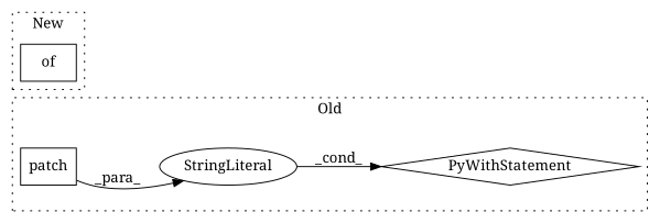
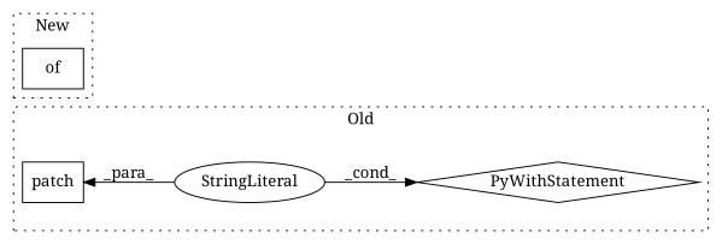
  digraph {
    fontname="Noto Serif"
    rankdir=LR
    node [a=32 fontname="Noto Serif" shape=box]
    edge [fontname="Noto Serif"]
    n1 [l="6,1" label=patch s="27639,27678"]
    n2 [a=104 l="10,2" label=PyWithStatement s="27629,27679" shape=diamond]
    n3 [a=45 l=23 label=StringLiteral s=27645 shape=ellipse]
    n4 [l="3,1" label=of s="25788,26039"]
    subgraph cluster_1 {
      label=Old
      style=dotted
      n1
      n2
      n3
    }
    subgraph cluster_2 {
      label=New
      style=dotted
      n4
    }
-   n1 -> n3 [label=_para_]
+   n3 -> n1 [label=_para_]
    n3 -> n2 [label=_cond_]
  }
